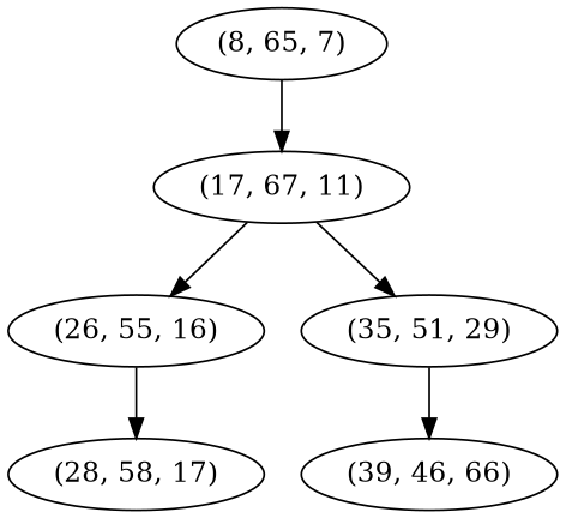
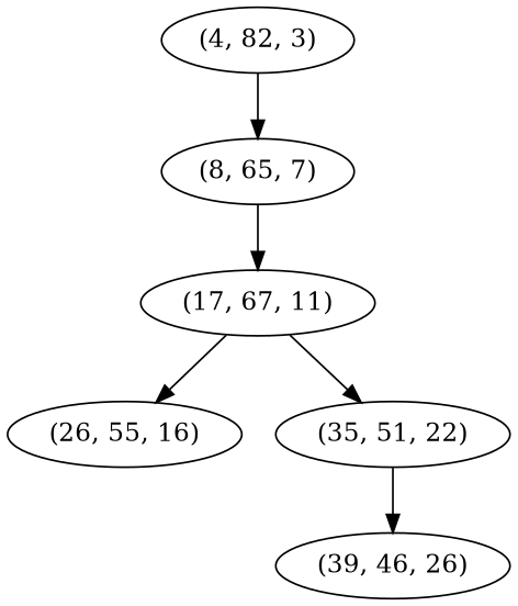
  digraph {
    n1 [label="(8, 65, 7)"]
+   "(4, 82, 3)"
    "(17, 67, 11)"
    n4 [label="(26, 55, 16)"]
-   "(35, 51, 22)" [label="(35, 51, 29)"]
-   "(28, 58, 17)"
-   "(39, 46, 26)" [label="(39, 46, 66)"]
+   "(35, 51, 22)"
+   "(39, 46, 26)"
    n1 -> "(17, 67, 11)"
+   "(4, 82, 3)" -> n1
    "(17, 67, 11)" -> n4
    "(17, 67, 11)" -> "(35, 51, 22)"
-   n4 -> "(28, 58, 17)"
    "(35, 51, 22)" -> "(39, 46, 26)"
  }
